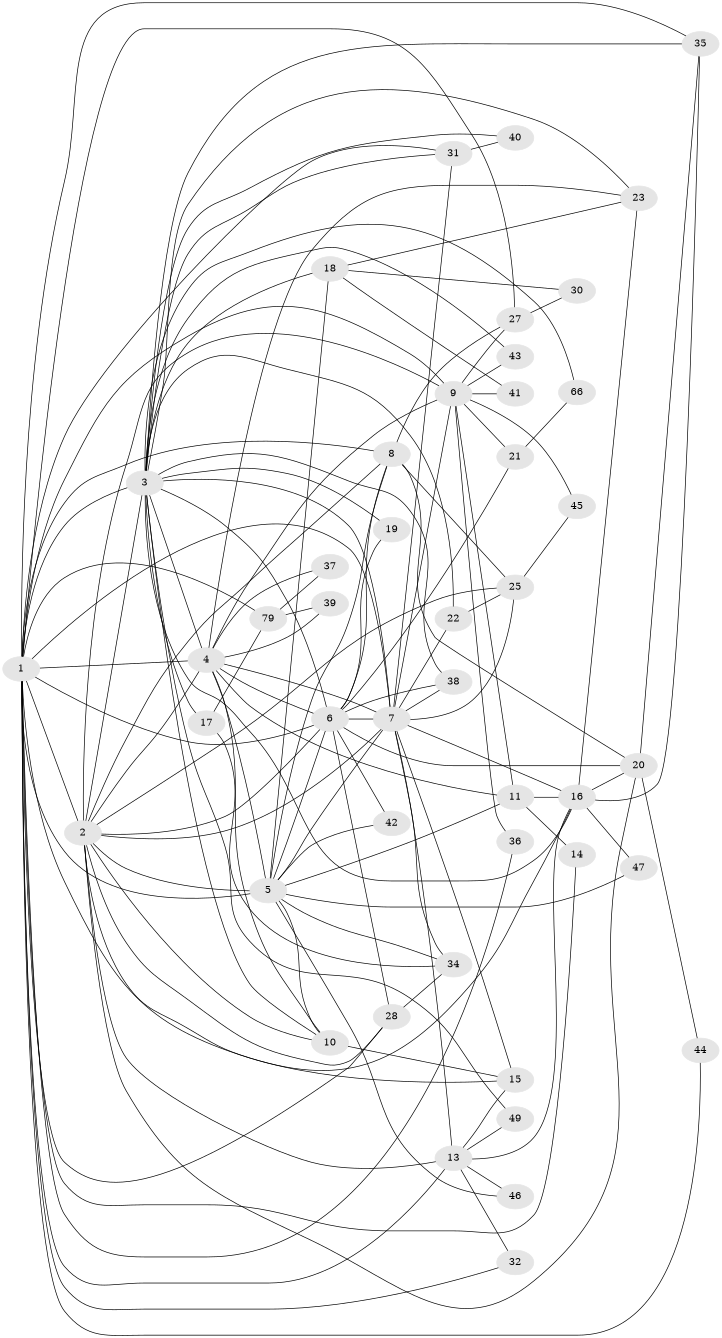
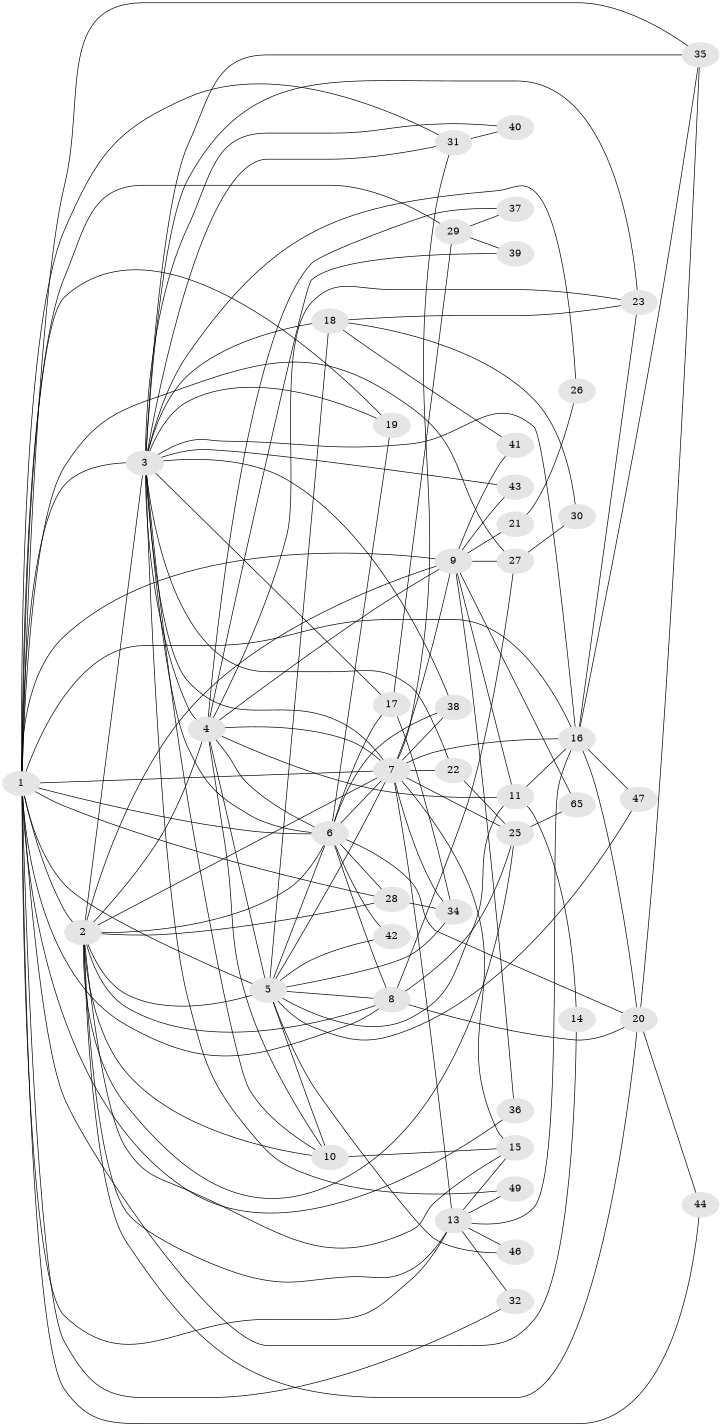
  graph {
    rankdir=LR
    node [color=gray90 style=filled]
    edge [weight=1.0]
    1
    2
    3
    4
    5
    6
    7
    8
    9
    13
    14
    16
    27
    28
-   29 [label=79]
+   29
    31
    32
    35
    36
    44
    10
    15
    20
    25
    17
    18
    19
    22
    23
-   26 [label=66]
+   26
    38
    40
    43
    n34 [label=49]
    11
    37
    39
    34
    42
    46
    47
    21
    41
-   45
+   45 [label=65]
    30
    1 -- 2 [weight=3.0]
    1 -- 3 [weight=2.0]
-   1 -- 4
+   1 -- 19
    1 -- 5
    1 -- 6
    1 -- 7 [weight=2.0]
    1 -- 8
    1 -- 9 [weight=2.0]
    1 -- 13
    1 -- 14
    1 -- 16
    1 -- 27
    1 -- 28
    1 -- 29
    1 -- 31
    1 -- 32
    1 -- 35
    1 -- 36
    1 -- 44
    2 -- 3 [weight=4.0]
    2 -- 4 [weight=5.0]
    2 -- 5 [weight=3.0]
    2 -- 6 [weight=3.0]
    2 -- 7 [weight=4.0]
    2 -- 8
    2 -- 9
    2 -- 13
    2 -- 28 [weight=2.0]
    2 -- 10
    2 -- 15
    2 -- 20
    2 -- 25
    3 -- 4 [weight=2.0]
    3 -- 6 [weight=2.0]
    3 -- 7 [weight=4.0]
    3 -- 16 [weight=2.0]
    3 -- 31
    3 -- 35 [weight=3.0]
    3 -- 10
    3 -- 17
    3 -- 18 [weight=2.0]
    3 -- 19
    3 -- 22 [weight=2.0]
    3 -- 23
    3 -- 26
    3 -- 38
    3 -- 40
    3 -- 43
    3 -- n34
    4 -- 5
    4 -- 6
    4 -- 7 [weight=3.0]
    4 -- 9
    4 -- 10 [weight=2.0]
    4 -- 23
    4 -- 11
    4 -- 37
    4 -- 39
    5 -- 6
    5 -- 7 [weight=2.0]
    5 -- 8
    5 -- 10
    5 -- 18
    5 -- 11
    5 -- 34
    5 -- 42
    5 -- 46
    5 -- 47
    6 -- 7 [weight=2.0]
    6 -- 8
    6 -- 28
    6 -- 20
-   6 -- 21
+   6 -- 17
    6 -- 19 [weight=2.0]
    6 -- 38
    6 -- 42
    7 -- 9
    7 -- 13 [weight=2.0]
    7 -- 16 [weight=5.0]
    7 -- 31
    7 -- 15 [weight=2.0]
    7 -- 25
    7 -- 22 [weight=4.0]
    7 -- 38
    7 -- 34
    8 -- 27
    8 -- 20
    8 -- 25
    9 -- 27
    9 -- 36
    9 -- 43
    9 -- 11
    9 -- 21
    9 -- 41
    9 -- 45
    13 -- 16
    13 -- 32
    13 -- 15
    13 -- n34
    13 -- 46
    16 -- 35
    16 -- 20
    16 -- 23
    16 -- 47
    27 -- 30
    28 -- 34
    29 -- 37
    29 -- 39
    31 -- 40
    10 -- 15
    20 -- 35
    20 -- 44
    25 -- 45
    17 -- 29
    17 -- 34
    18 -- 23
    18 -- 41
    18 -- 30
    22 -- 25
    11 -- 14
    11 -- 16
    21 -- 26
  }
